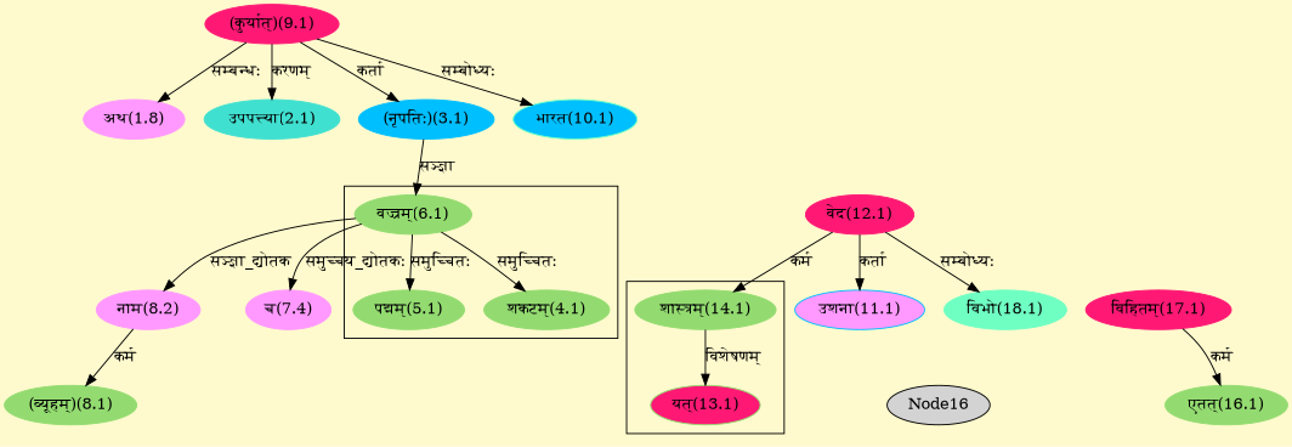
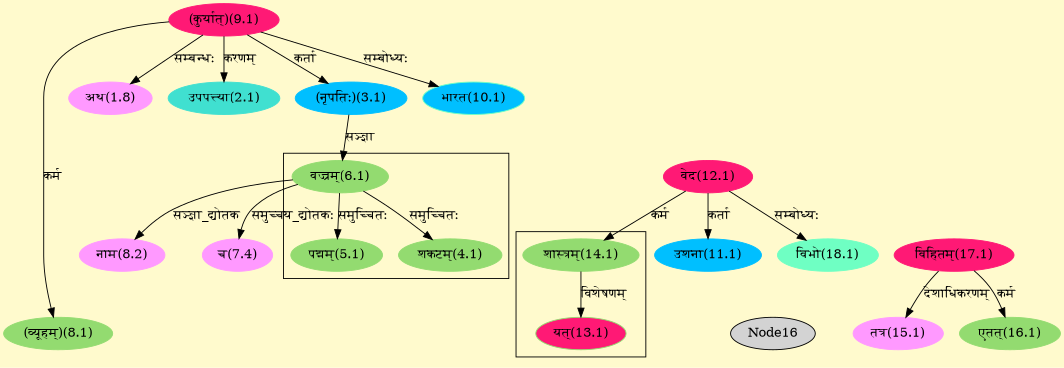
  digraph {
    bgcolor=lemonchiffon1
    compound=true
    rankdir=BT
    node [color="#93DB70" style=filled]
    edge [dir=back]
    n1 [label="शकटम्(4.1)"]
    n2 [label="वज्रम्(6.1)"]
    n3 [label="पद्मम्(5.1)"]
    n4 [fillcolor="#FF1975" label="यत्(13.1)"]
    n5 [label="शास्त्रम्(14.1)"]
    n6 [color="#00BFFF" label="(नृपतिः)(3.1)"]
    n7 [color="#FF1975" label="वेद(12.1)"]
    n8 [color="#FF1975" label="(कुर्यात्)(9.1)"]
    n9 [color="#FF99FF" label="अथ(1.8)"]
    n10 [color="#40E0D0" label="उपपत्त्या(2.1)"]
    n11 [color="#FF99FF" label="च(7.4)"]
    n12 [label="(व्यूहम्)(8.1)"]
    n13 [color="#FF99FF" label="नाम(8.2)"]
    n14 [color="#6FFFC3" fillcolor="#00BFFF" label="भारत(10.1)"]
-   n15 [color="#00BFFF" label="उशना(11.1)" fillcolor="#FF99FF"]
+   n15 [color="#00BFFF" label="उशना(11.1)"]
    n16 [label=Node16 color=""]
+   n17 [color="#FF99FF" label="तत्र(15.1)"]
    n18 [color="#FF1975" label="विहितम्(17.1)"]
    n19 [label="एतत्(16.1)"]
    n20 [color="#6FFFC3" label="विभो(18.1)"]
    subgraph cluster_1 {
      n1
      n2
      n3
    }
    subgraph cluster_2 {
      n4
      n5
    }
    n1 -> n2 [label="समुच्चितः"]
    n2 -> n6 [label="सञ्ज्ञा"]
    n3 -> n2 [label="समुच्चितः"]
    n4 -> n5 [label="विशेषणम्"]
    n5 -> n7 [label="कर्म"]
    n6 -> n8 [label="कर्ता"]
    n9 -> n8 [label="सम्बन्धः"]
    n10 -> n8 [label="करणम्"]
    n11 -> n2 [label="समुच्चय_द्योतकः"]
-   n12 -> n13 [label="कर्म"]
+   n12 -> n8 [label="कर्म"]
    n13 -> n2 [label="सञ्ज्ञा_द्योतक"]
    n14 -> n8 [label="सम्बोध्यः"]
    n15 -> n7 [label="कर्ता"]
+   n17 -> n18 [label="देशाधिकरणम्"]
    n19 -> n18 [label="कर्म"]
    n20 -> n7 [label="सम्बोध्यः"]
  }
